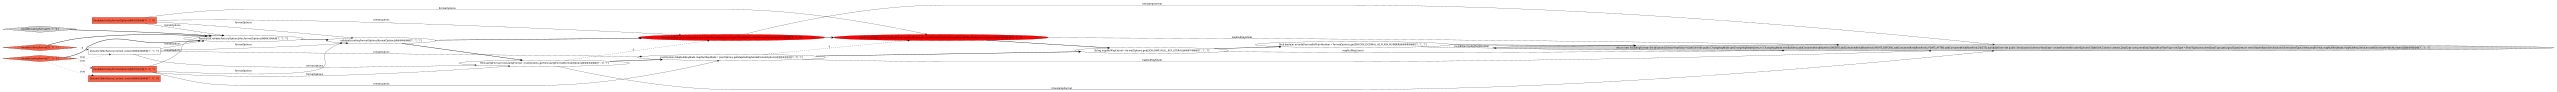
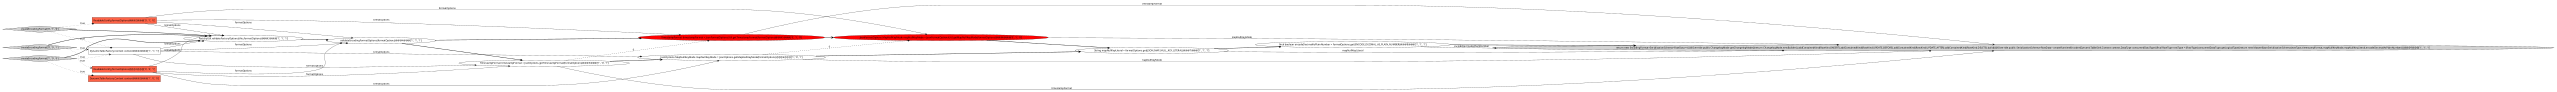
  digraph {
    fontname="Noto Sans"
    rankdir=LR
    node [fillcolor=white fontname="Noto Sans" shape=ellipse style=filled]
    edge [arrowhead=vee fontname="Noto Sans" style=solid]
    n1 [label="JsonOptions.MapNullKeyMode mapNullKeyMode = JsonOptions.getMapNullKeyMode(formatOptions)@@@6@@@['1', '0', '1']"]
    n2 [label="String mapNullKeyLiteral = formatOptions.get(JSON_MAP_NULL_KEY_LITERAL)@@@7@@@['1', '1', '1']"]
    n3 [fillcolor=lightgray label="return new EncodingFormat<SerializationSchema<RowData>>(){@Override public ChangelogMode getChangelogMode(){return ChangelogMode.newBuilder().addContainedKind(RowKind.INSERT).addContainedKind(RowKind.UPDATE_BEFORE).addContainedKind(RowKind.UPDATE_AFTER).addContainedKind(RowKind.DELETE).build()}@Override public SerializationSchema<RowData> createRuntimeEncoder(DynamicTableSink.Context context,DataType consumedDataType){final RowType rowType = (RowType)consumedDataType.getLogicalType()return new MaxwellJsonSerializationSchema(rowType,timestampFormat,mapNullKeyMode,mapNullKeyLiteral,encodeDecimalAsPlainNumber)}}@@@9@@@['1', '1', '1']"]
    n4 [fillcolor=red label="JsonFormatOptions.MapNullKeyMode mapNullKeyMode = JsonFormatOptionsUtil.getMapNullKeyMode(formatOptions)@@@6@@@['0', '1', '0']"]
    n5 [label="final boolean encodeDecimalAsPlainNumber = formatOptions.get(ENCODE_DECIMAL_AS_PLAIN_NUMBER)@@@8@@@['1', '1', '1']"]
    n6 [label="FactoryUtil.validateFactoryOptions(this,formatOptions)@@@3@@@['1', '1', '1']"]
    n7 [label="validateEncodingFormatOptions(formatOptions)@@@4@@@['1', '1', '1']"]
    n8 [fillcolor=red label="TimestampFormat timestampFormat = JsonFormatOptionsUtil.getTimestampFormat(formatOptions)@@@5@@@['0', '1', '0']"]
    n9 [label="TimestampFormat timestampFormat = JsonOptions.getTimestampFormat(formatOptions)@@@5@@@['1', '0', '1']"]
-   n10 [fillcolor=tomato label="createEncodingFormat['1', '0', '0']" shape=diamond]
+   n10 [fillcolor=lightgray label="createEncodingFormat['1', '0', '0']" shape=diamond]
    n11 [label="DynamicTableFactory.Context context@@@2@@@['1', '1', '1']" shape=box]
    n12 [fillcolor=tomato label="DynamicTableFactory.Context context@@@2@@@['1', '0', '0']" shape=box]
    n13 [fillcolor=tomato label="ReadableConfig formatOptions@@@2@@@['0', '0', '1']" shape=box]
-   n14 [fillcolor=tomato label="createEncodingFormat['0', '0', '1']" shape=diamond]
+   n14 [fillcolor=lightgray label="createEncodingFormat['0', '0', '1']" shape=diamond]
    n15 [fillcolor=lightgray label="createEncodingFormat['0', '1', '0']" shape=diamond]
    n16 [fillcolor=tomato label="ReadableConfig formatOptions@@@2@@@['0', '1', '0']" shape=box]
    n1 -> n2 [style=bold]
    n1 -> n3 [arrowhead=diamond label=mapNullKeyMode]
    n1 -> n4 [arrowhead=diamond label=0 style=dashed]
    n2 -> n3 [arrowhead=diamond label=mapNullKeyLiteral]
    n2 -> n5 [arrowhead=diamond style=bold]
    n4 -> n2 [arrowhead=diamond style=bold]
    n4 -> n3 [arrowhead=diamond label=mapNullKeyMode]
    n5 -> n3 [label=encodeDecimalAsPlainNumber]
    n5 -> n3 [style=bold]
    n6 -> n7 [arrowhead=diamond style=bold]
    n7 -> n8 [arrowhead=diamond style=bold]
    n7 -> n9 [arrowhead=diamond style=bold]
    n8 -> n3 [label=timestampFormat]
    n8 -> n4 [style=bold]
    n9 -> n1 [style=bold]
    n9 -> n3 [label=timestampFormat]
    n9 -> n8 [arrowhead=diamond label=0 style=dashed]
    n10 -> n6 [arrowhead=diamond style=bold]
    n10 -> n11 [label=true style=dotted]
    n10 -> n12 [arrowhead=diamond label=true style=dotted]
    n11 -> n1 [arrowhead=diamond label=formatOptions]
    n11 -> n6 [arrowhead=diamond label=formatOptions]
    n11 -> n7 [arrowhead=diamond label=formatOptions]
    n11 -> n9 [label=formatOptions]
    n13 -> n1 [label=formatOptions]
    n13 -> n6 [arrowhead=diamond label=formatOptions]
    n13 -> n7 [arrowhead=diamond label=formatOptions]
    n13 -> n9 [label=formatOptions]
    n14 -> n6 [style=bold]
-   n14 -> n11 [label=0 style=dotted]
+   n14 -> n11 [label=true style=dotted]
    n14 -> n13 [label=true style=dotted]
    n15 -> n6 [style=bold]
+   n15 -> n11 [arrowhead=diamond label=true style=dotted]
+   n15 -> n16 [arrowhead=diamond label=true style=dotted]
    n16 -> n4 [label=formatOptions]
    n16 -> n6 [label=formatOptions]
    n16 -> n7 [label=formatOptions]
    n16 -> n8 [label=formatOptions]
  }
